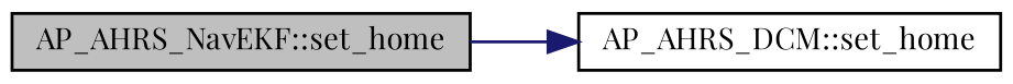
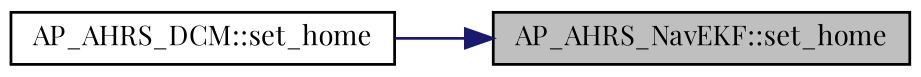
  digraph {
    rankdir=LR
    fontname="Playfair Display"
    node [color=black fontname="Playfair Display" fontsize=10 shape=record style=filled]
    n1 [fillcolor=grey75 fontcolor=black height=0.2 label="AP_AHRS_NavEKF::set_home" width=0.4]
    n2 [fillcolor=white height=0.2 label="AP_AHRS_DCM::set_home" width=0.4]
-   n1 -> n2 [color=midnightblue fontname="Playfair Display" fontsize=10 labelfontname=Helvetica labelfontsize=10 style=solid]
+   n2 -> n1 [color=midnightblue fontname="Playfair Display" fontsize=10 labelfontname=Helvetica labelfontsize=10 style=solid]
  }
